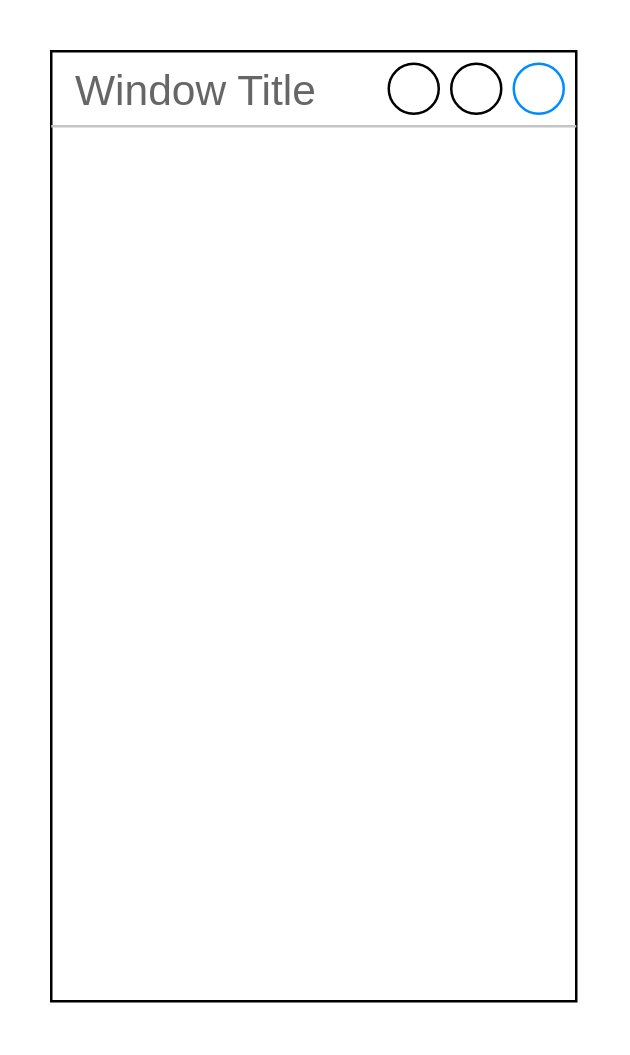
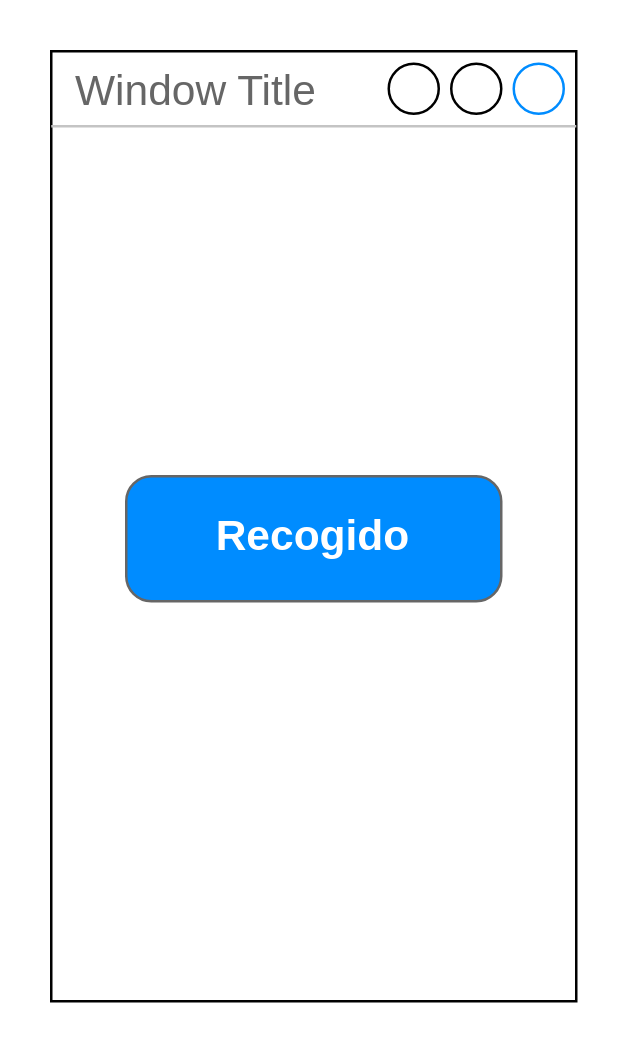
  <mxCell id="0" />
  <mxCell id="1" parent="0" />
  <mxCell id="2" value="Window Title" style="strokeWidth=1;shadow=0;dashed=0;align=center;html=1;shape=mxgraph.mockup.containers.window;align=left;verticalAlign=top;spacingLeft=8;strokeColor2=#008cff;strokeColor3=#c4c4c4;fontColor=#666666;mainText=;fontSize=17;labelBackgroundColor=none;" vertex="1" parent="1"><mxGeometry x="20" y="20" width="210" height="380" as="geometry" /></mxCell>
+ <mxCell id="3" value="Recogido" style="strokeWidth=1;shadow=0;dashed=0;align=center;html=1;shape=mxgraph.mockup.buttons.button;strokeColor=#666666;fontColor=#ffffff;mainText=;buttonStyle=round;fontSize=17;fontStyle=1;fillColor=#008cff;whiteSpace=wrap;" parent="1" vertex="1"><mxGeometry x="50" y="190" width="150" height="50" as="geometry" /></mxCell>
